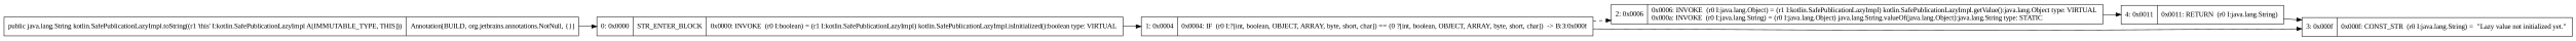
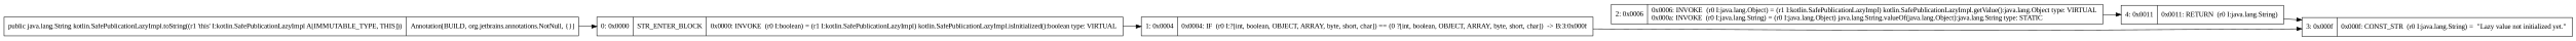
  digraph {
    fontname="Liberation Serif"
    rankdir=LR
    node [fontname="Liberation Serif" shape=record]
    edge [fontname="Liberation Serif"]
    n1 [label="{0\:\ 0x0000|STR_ENTER_BLOCK\l|0x0000: INVOKE  (r0 I:boolean) = (r1 I:kotlin.SafePublicationLazyImpl) kotlin.SafePublicationLazyImpl.isInitialized():boolean type: VIRTUAL \l}"]
    n2 [label="{1\:\ 0x0004|0x0004: IF  (r0 I:?[int, boolean, OBJECT, ARRAY, byte, short, char]) == (0 ?[int, boolean, OBJECT, ARRAY, byte, short, char])  \-\> B:3:0x000f \l}"]
    n3 [label="{2\:\ 0x0006|0x0006: INVOKE  (r0 I:java.lang.Object) = (r1 I:kotlin.SafePublicationLazyImpl) kotlin.SafePublicationLazyImpl.getValue():java.lang.Object type: VIRTUAL \l0x000a: INVOKE  (r0 I:java.lang.String) = (r0 I:java.lang.Object) java.lang.String.valueOf(java.lang.Object):java.lang.String type: STATIC \l}"]
    n4 [label="{3\:\ 0x000f|0x000f: CONST_STR  (r0 I:java.lang.String) =  \"Lazy value not initialized yet.\" \l}"]
    n5 [label="{4\:\ 0x0011|0x0011: RETURN  (r0 I:java.lang.String) \l}"]
    n6 [label="{public java.lang.String kotlin.SafePublicationLazyImpl.toString((r1 'this' I:kotlin.SafePublicationLazyImpl A[IMMUTABLE_TYPE, THIS]))  | Annotation[BUILD, org.jetbrains.annotations.NotNull, \{\}]\l}"]
    n1 -> n2
-   n2 -> n3 [style=dashed]
    n2 -> n4
    n3 -> n5
    n5 -> n4
    n6 -> n1
  }
